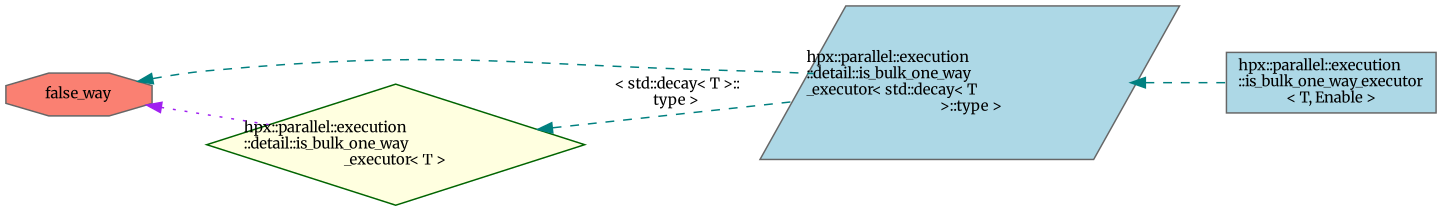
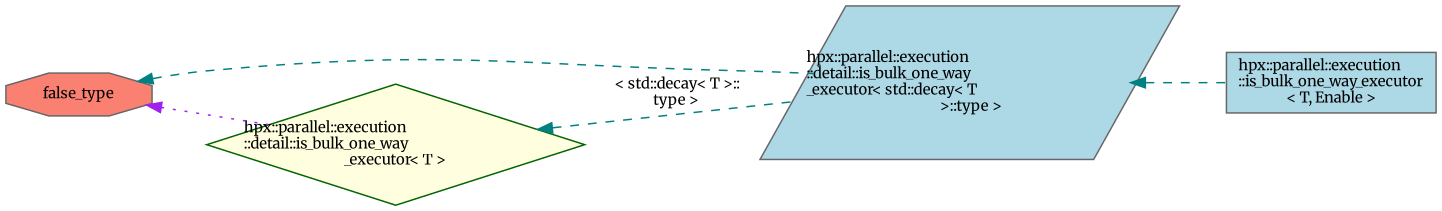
  digraph {
    rankdir=LR
    fontname=Merriweather
    node [color=gray40 fillcolor=lightblue fontname=Merriweather fontsize=10 style=filled]
    edge [color=teal dir=back fontname=Merriweather fontsize=10 labelfontname=Helvetica labelfontsize=10 style=dashed]
    n1 [fontcolor=black height=0.2 label="hpx::parallel::execution\l::is_bulk_one_way_executor\l\< T, Enable \>" shape=box width=0.4]
    n2 [height=0.2 label="hpx::parallel::execution\l::detail::is_bulk_one_way\l_executor\< std::decay\< T\l \>::type \>" shape=parallelogram width=0.4]
-   n3 [fillcolor=salmon height=0.2 label=false_way shape=octagon width=0.4]
+   n3 [fillcolor=salmon height=0.2 label=false_type shape=octagon width=0.4]
    n4 [color=darkgreen fillcolor=lightyellow height=0.2 label="hpx::parallel::execution\l::detail::is_bulk_one_way\l_executor\< T \>" shape=diamond width=0.4]
    n2 -> n1
    n3 -> n2
    n3 -> n4 [color=purple style=dotted]
    n4 -> n2 [label=" \< std::decay\< T \>::\ltype \>"]
  }
